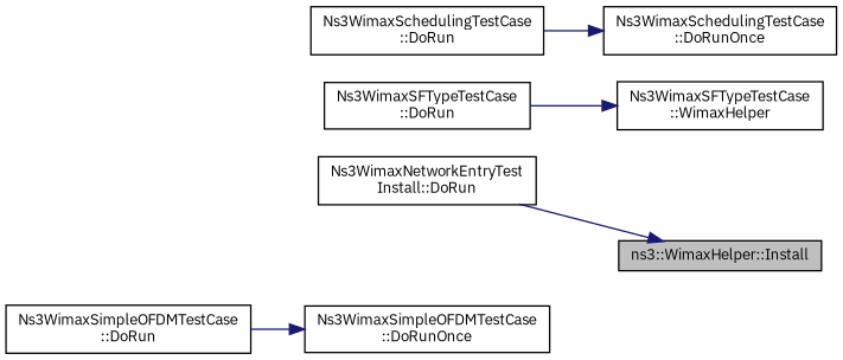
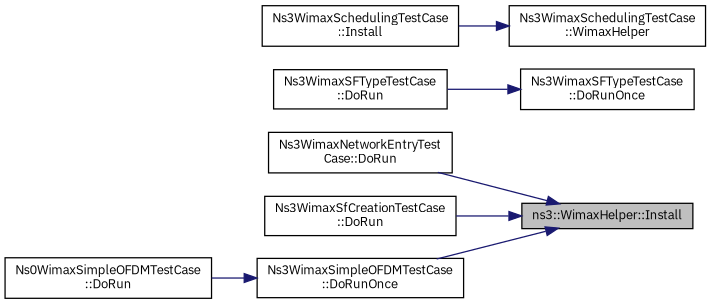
  digraph {
    fontname="IBM Plex Sans"
    rankdir=RL
    node [color=black fillcolor=white fontname="IBM Plex Sans" fontsize=10 shape=record style=filled]
    edge [color=midnightblue dir=back fontname="IBM Plex Sans" fontsize=10 labelfontname=Helvetica labelfontsize=10 style=solid]
    n1 [fillcolor=grey75 fontcolor=black height=0.2 label="ns3::WimaxHelper::Install" width=0.4]
-   n2 [height=0.2 label="Ns3WimaxNetworkEntryTest\lInstall::DoRun" width=0.4]
+   n2 [height=0.2 label="Ns3WimaxNetworkEntryTest\lCase::DoRun" width=0.4]
+   n3 [height=0.2 label="Ns3WimaxSfCreationTestCase\l::DoRun" width=0.4]
    n4 [height=0.2 label="Ns3WimaxSimpleOFDMTestCase\l::DoRunOnce" width=0.4]
-   n5 [height=0.2 label="Ns3WimaxSimpleOFDMTestCase\l::DoRun" width=0.4]
-   n6 [height=0.2 label="Ns3WimaxSFTypeTestCase\l::WimaxHelper" width=0.4]
+   n5 [height=0.2 label="Ns0WimaxSimpleOFDMTestCase\l::DoRun" width=0.4]
+   n6 [height=0.2 label="Ns3WimaxSFTypeTestCase\l::DoRunOnce" width=0.4]
    n7 [height=0.2 label="Ns3WimaxSFTypeTestCase\l::DoRun" width=0.4]
-   n8 [height=0.2 label="Ns3WimaxSchedulingTestCase\l::DoRunOnce" width=0.4]
-   n9 [height=0.2 label="Ns3WimaxSchedulingTestCase\l::DoRun" width=0.4]
+   n8 [height=0.2 label="Ns3WimaxSchedulingTestCase\l::WimaxHelper" width=0.4]
+   n9 [height=0.2 label="Ns3WimaxSchedulingTestCase\l::Install" width=0.4]
    n1 -> n2
+   n1 -> n3
+   n1 -> n4
    n4 -> n5
    n6 -> n7
    n8 -> n9
  }
